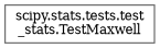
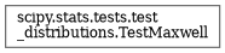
  digraph {
    rankdir=LR
    fontname="DejaVu Serif"
-   n1 [color=grey40 fillcolor=white fontname="DejaVu Serif" fontsize=10 height=0.2 label="scipy.stats.tests.test\l_stats.TestMaxwell" shape=box style=filled width=0.4]
+   n1 [color=grey40 fillcolor=white fontname="DejaVu Serif" fontsize=10 height=0.2 label="scipy.stats.tests.test\l_distributions.TestMaxwell" shape=box style=filled width=0.4]
  }
